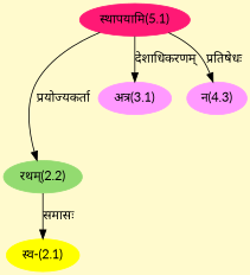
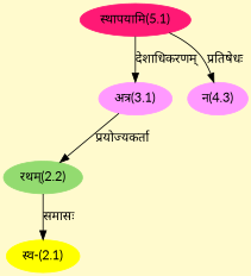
  digraph {
    bgcolor=lemonchiffon1
    compound=true
    fontname=Lato
    rankdir=BT
    node [color="#FF99FF" fontname=Lato style=filled]
    edge [dir=back fontname=Lato]
    n1 [color="#FF1975" label="स्थापयामि(5.1)"]
    n2 [color="#FFFF00" label="स्व-(2.1)"]
    n3 [color="#93DB70" label="रथम्(2.2)"]
    n4 [label="अत्र(3.1)"]
    n5 [label="न(4.3)"]
    n2 -> n3 [label="समासः"]
-   n3 -> n1 [label="प्रयोज्यकर्ता"]
+   n3 -> n4 [label="प्रयोज्यकर्ता"]
    n4 -> n1 [label="देशाधिकरणम्"]
    n5 -> n1 [label="प्रतिषेधः"]
  }
